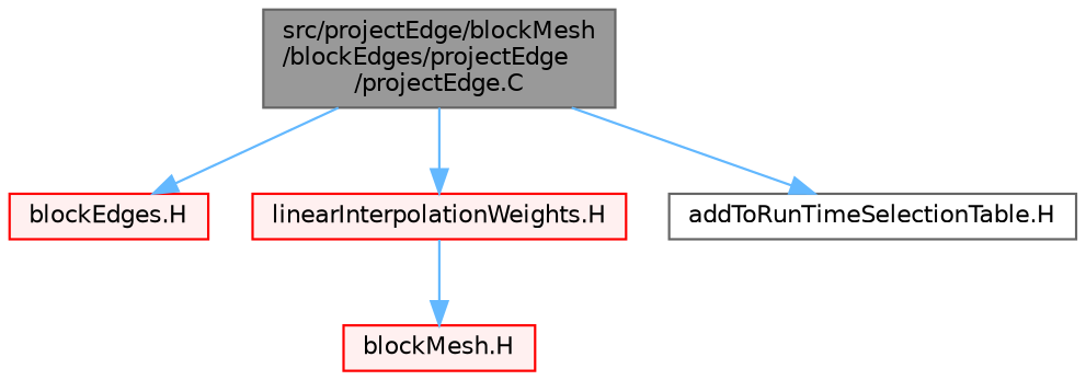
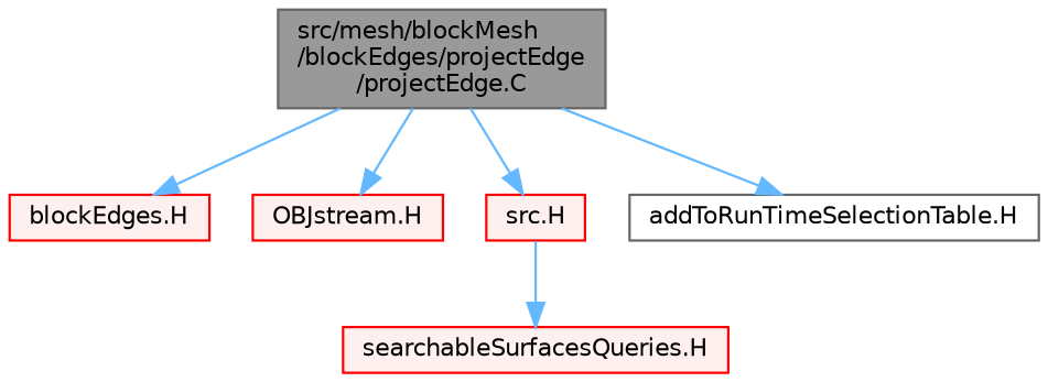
  digraph {
    node [color=red fillcolor="#FFF0F0" fontname=Helvetica fontsize=10 shape=box style=filled]
    edge [color=steelblue1 fontname=Helvetica fontsize=10 labelfontname=Helvetica labelfontsize=10 style=solid]
-   n1 [color=gray40 fillcolor=grey60 fontcolor=black height=0.2 label="src/projectEdge/blockMesh\l/blockEdges/projectEdge\l/projectEdge.C" width=0.4]
+   n1 [color=gray40 fillcolor=grey60 fontcolor=black height=0.2 label="src/mesh/blockMesh\l/blockEdges/projectEdge\l/projectEdge.C" width=0.4]
    n2 [height=0.2 label="blockEdges.H" width=0.4]
-   n4 [height=0.2 label="linearInterpolationWeights.H" width=0.4]
+   n3 [height=0.2 label="OBJstream.H" width=0.4]
+   n4 [height=0.2 label="src.H" width=0.4]
    n5 [color=grey40 fillcolor=white height=0.2 label="addToRunTimeSelectionTable.H" width=0.4]
-   n6 [height=0.2 label="blockMesh.H" width=0.4]
+   n6 [height=0.2 label="searchableSurfacesQueries.H" width=0.4]
    n1 -> n2
+   n1 -> n3
    n1 -> n4
    n1 -> n5
    n4 -> n6
  }
